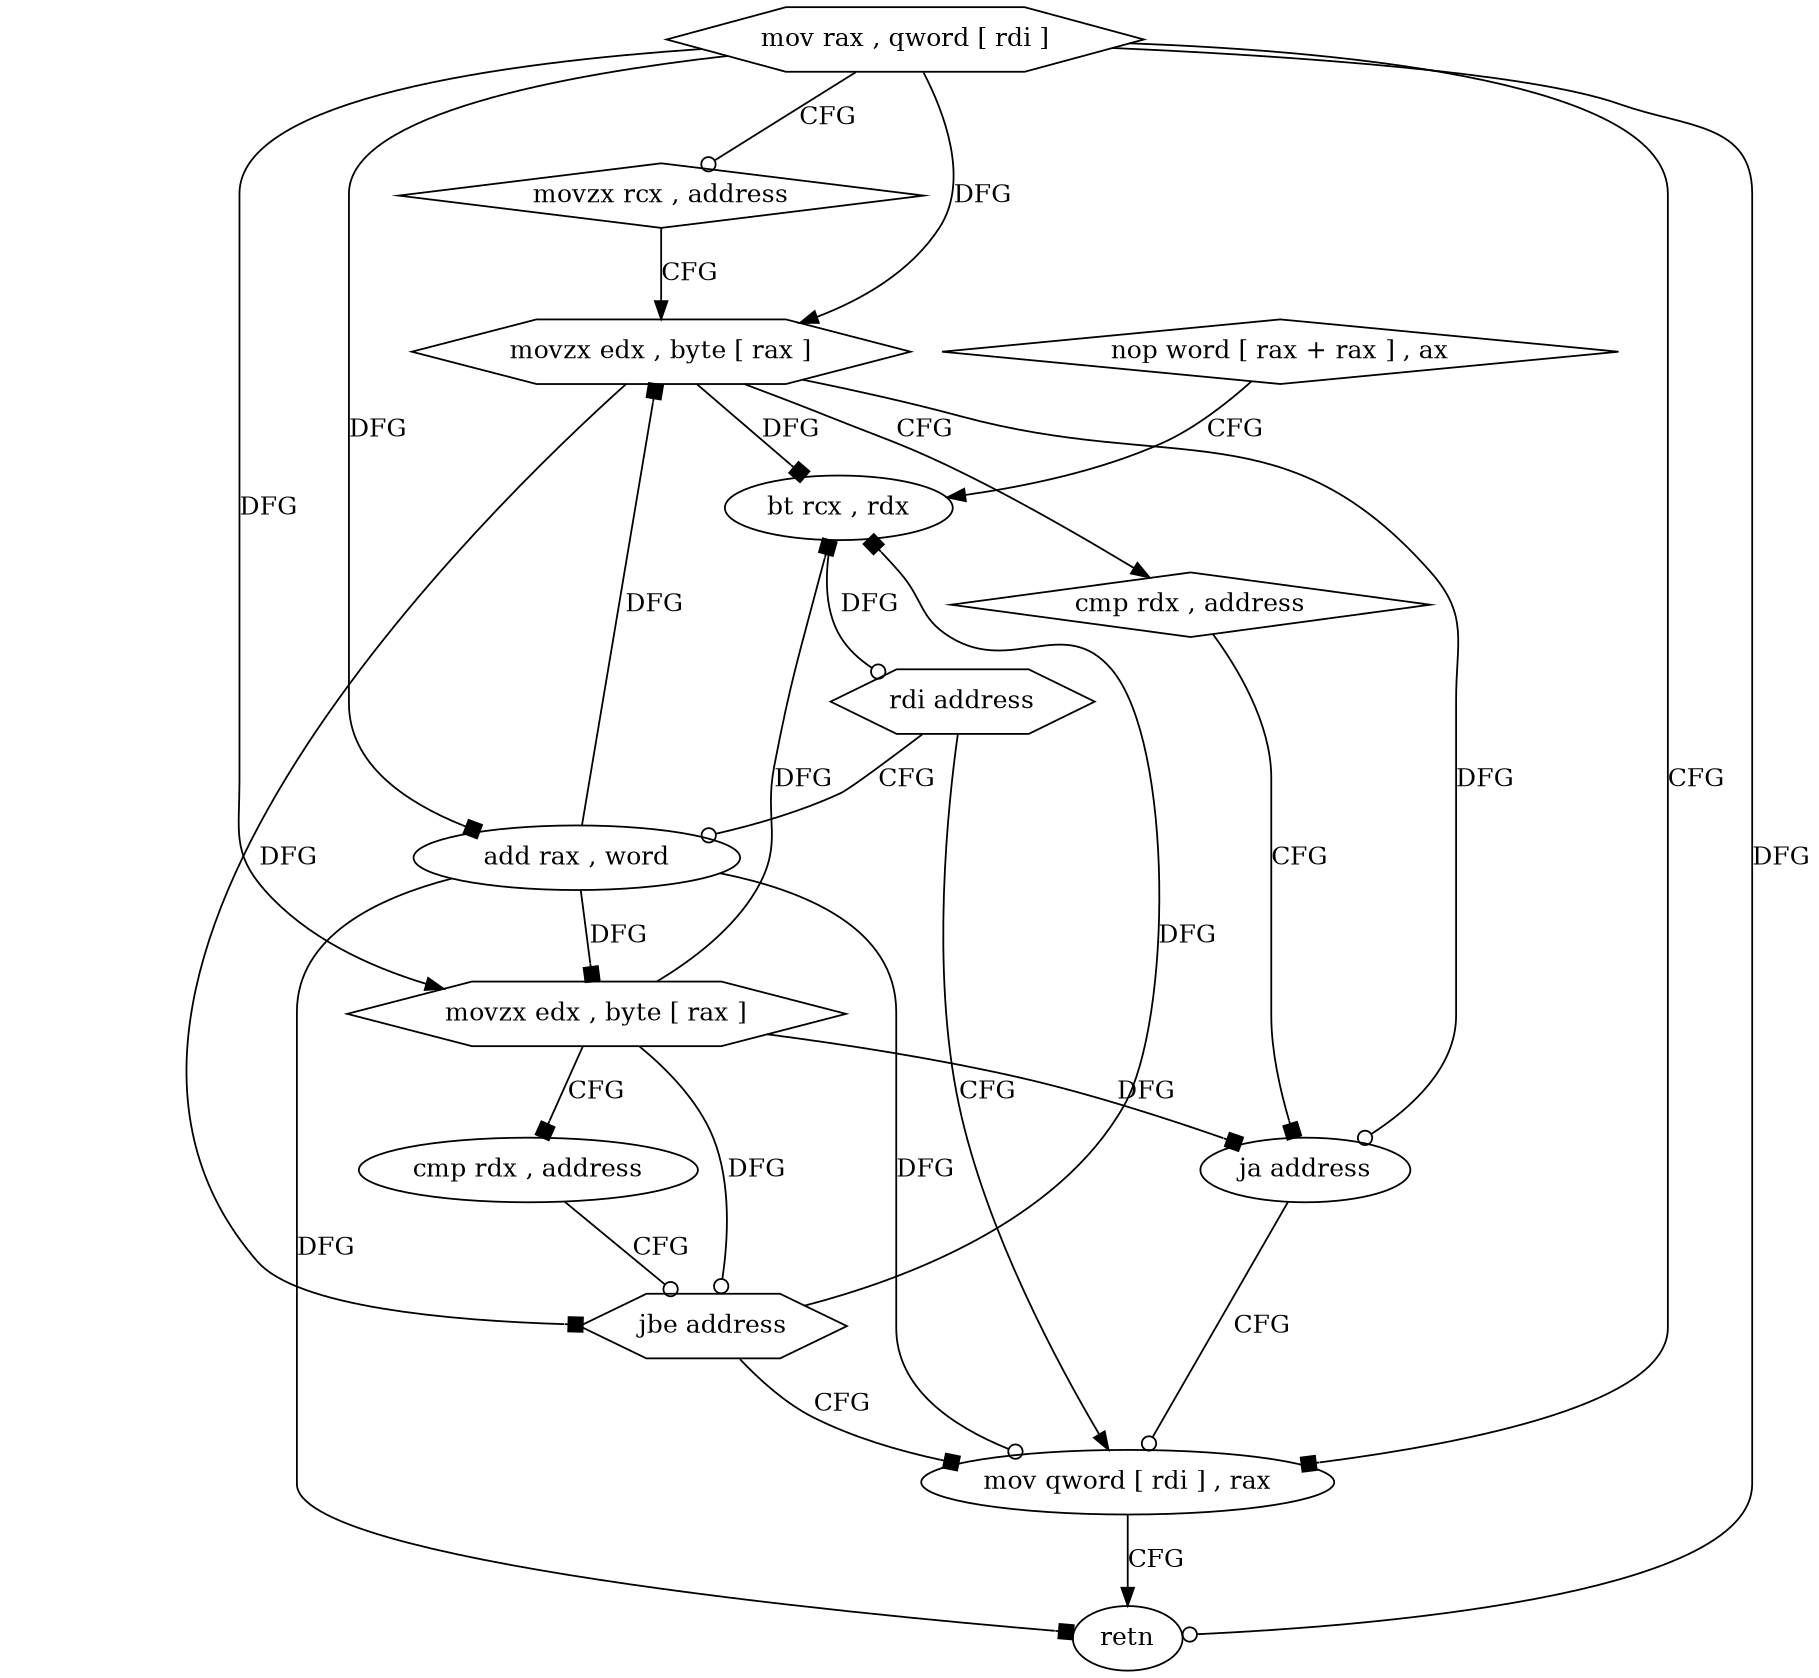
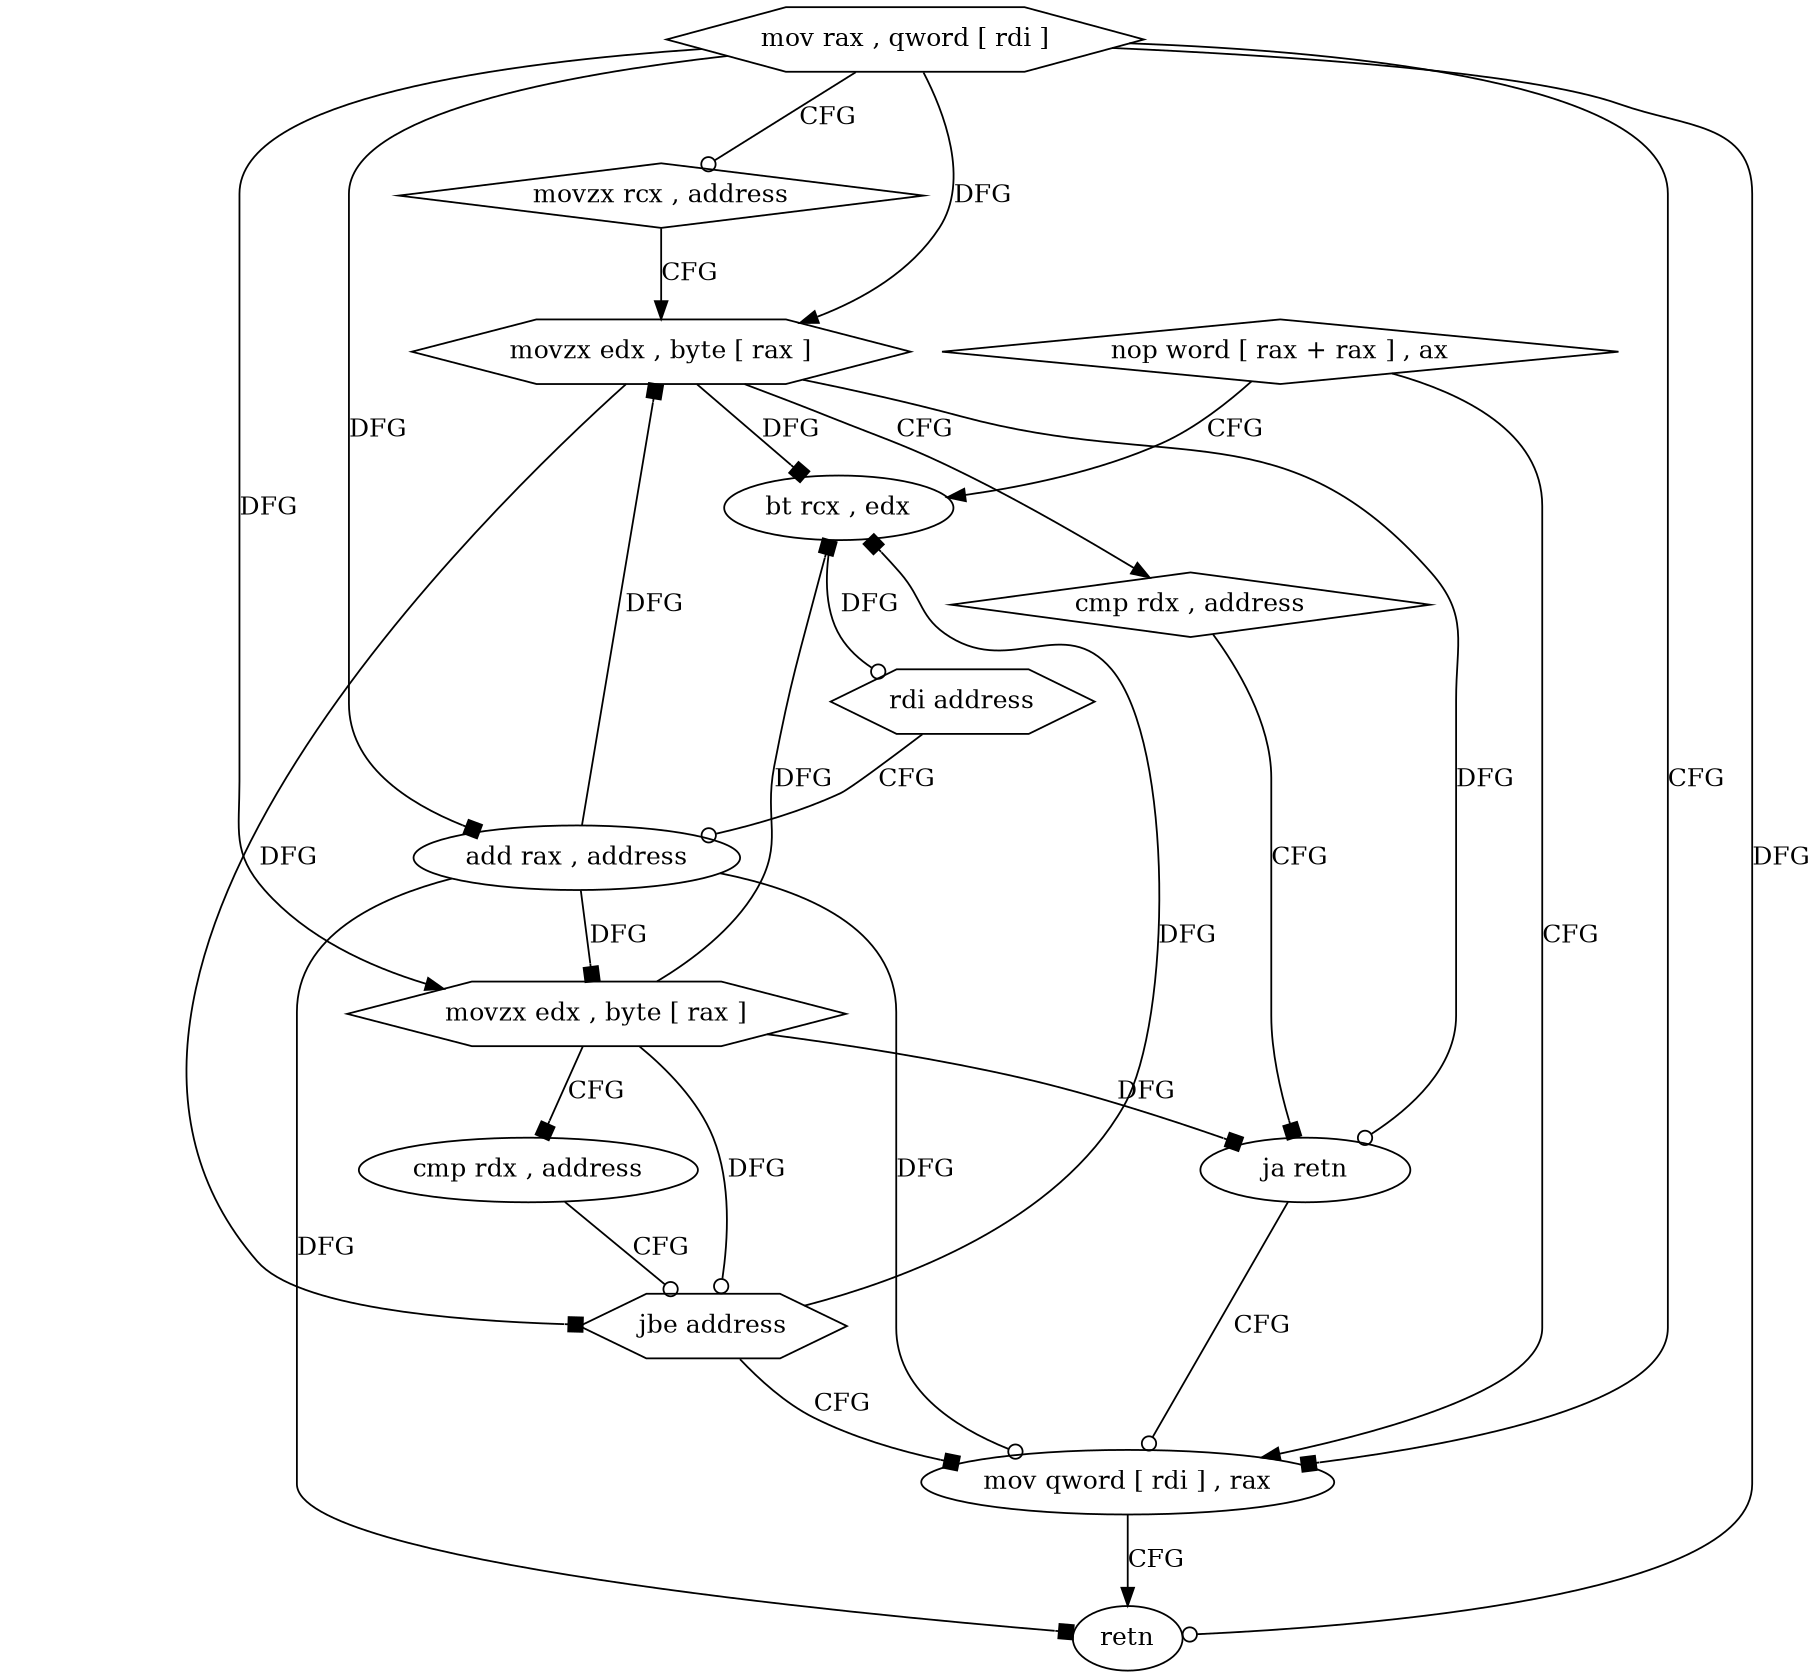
  digraph {
    node [shape=ellipse]
    edge [arrowhead=box]
    n1 [label="mov rax , qword [ rdi ]" shape=hexagon]
    n2 [label="movzx rcx , address" shape=diamond]
    n3 [label="movzx edx , byte [ rax ]" shape=hexagon]
    n4 [label="mov qword [ rdi ] , rax"]
    n5 [label=retn]
-   n6 [label="add rax , word"]
+   n6 [label="add rax , address"]
    n7 [label="movzx edx , byte [ rax ]" shape=hexagon]
    n8 [label="cmp rdx , address" shape=diamond]
-   n9 [label="ja address"]
-   n10 [label="bt rcx , rdx"]
+   n9 [label="ja retn"]
+   n10 [label="bt rcx , edx"]
    n11 [label="jbe address" shape=hexagon]
    n12 [label="cmp rdx , address"]
    n13 [label="rdi address" shape=hexagon]
    n14 [label="nop word [ rax + rax ] , ax" shape=diamond]
    n1 -> n2 [arrowhead=odot label=CFG]
    n1 -> n3 [arrowhead=normal label=DFG]
    n1 -> n4 [label=CFG]
    n1 -> n5 [arrowhead=odot label=DFG]
    n1 -> n6 [label=DFG]
    n1 -> n7 [arrowhead=normal label=DFG]
    n2 -> n3 [arrowhead=normal label=CFG]
    n3 -> n8 [arrowhead=normal label=CFG]
    n3 -> n9 [arrowhead=odot label=DFG]
    n3 -> n10 [label=DFG]
    n3 -> n11 [label=DFG]
    n4 -> n5 [arrowhead=normal label=CFG]
    n6 -> n3 [label=DFG]
    n6 -> n4 [arrowhead=odot label=DFG]
    n6 -> n5 [label=DFG]
    n6 -> n7 [label=DFG]
    n7 -> n9 [label=DFG]
    n7 -> n10 [label=DFG]
    n7 -> n11 [arrowhead=odot label=DFG]
    n7 -> n12 [label=CFG]
    n8 -> n9 [label=CFG]
    n9 -> n4 [arrowhead=odot label=CFG]
    n10 -> n13 [arrowhead=odot label=DFG]
    n11 -> n4 [label=CFG]
    n11 -> n10 [label=DFG]
    n12 -> n11 [arrowhead=odot label=CFG]
-   n13 -> n4 [arrowhead=normal label=CFG]
+   n14 -> n4 [arrowhead=normal label=CFG]
    n13 -> n6 [arrowhead=odot label=CFG]
    n14 -> n10 [arrowhead=normal label=CFG]
  }
